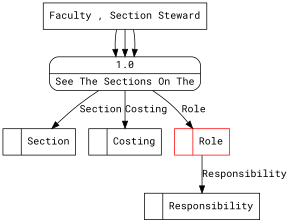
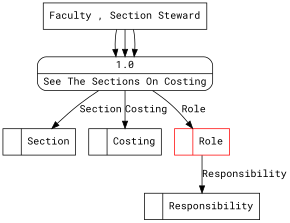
  digraph {
    fontname="Roboto Mono"
    node [fontname="Roboto Mono" shape=record]
    edge [fontname="Roboto Mono"]
    n1 [label="<f0>  |<f1> Section "]
    n2 [label="<f0>  |<f1> Costing "]
    n3 [color=red label="<f0>  |<f1> Role "]
    n4 [label="<f0>  |<f1> Responsibility "]
    n5 [label="Faculty , Section Steward" shape=box]
-   n6 [label="{<f0> 1.0|<f1> See The Sections On The }" shape=Mrecord]
+   n6 [label="{<f0> 1.0|<f1> See The Sections On Costing }" shape=Mrecord]
    n3 -> n4 [label=Responsibility]
    n5 -> n6
    n5 -> n6
    n5 -> n6
    n6 -> n1 [label=Section]
    n6 -> n2 [label=Costing]
    n6 -> n3 [label=Role]
  }
